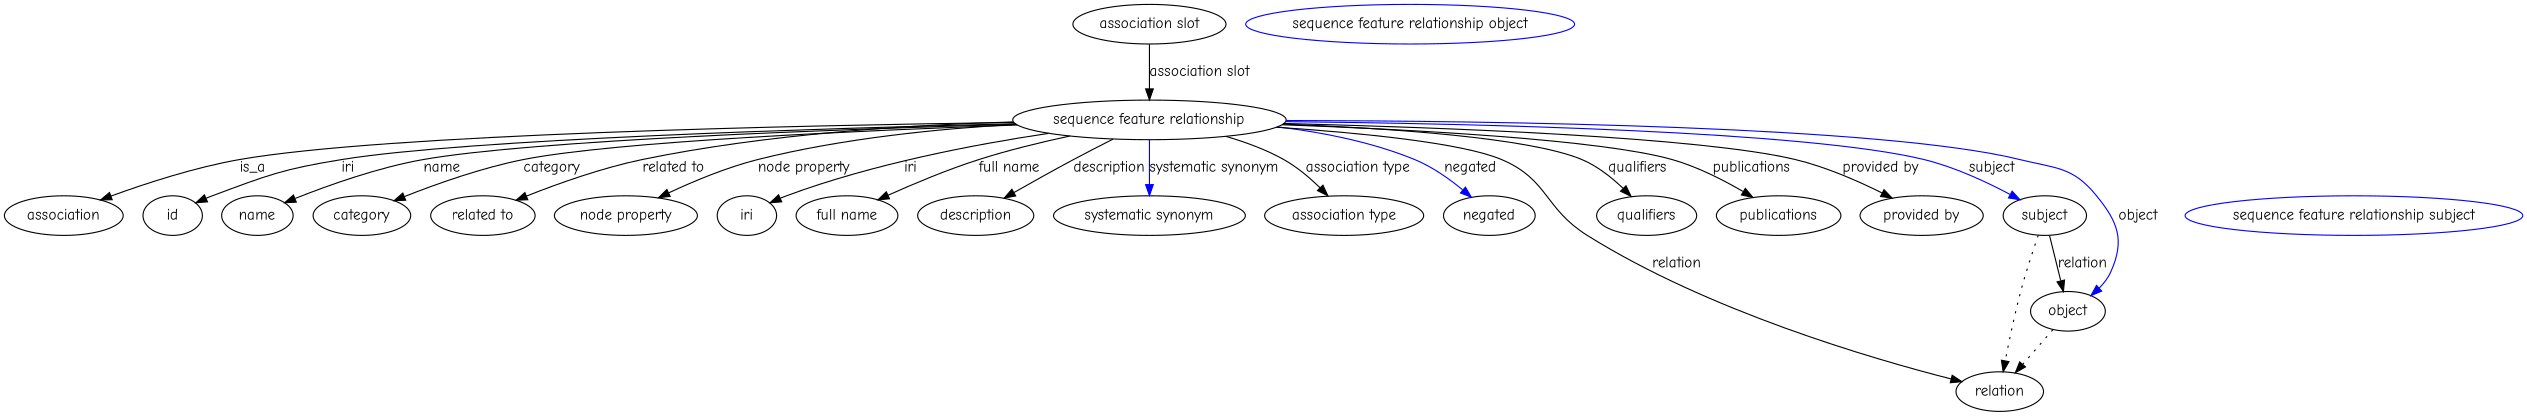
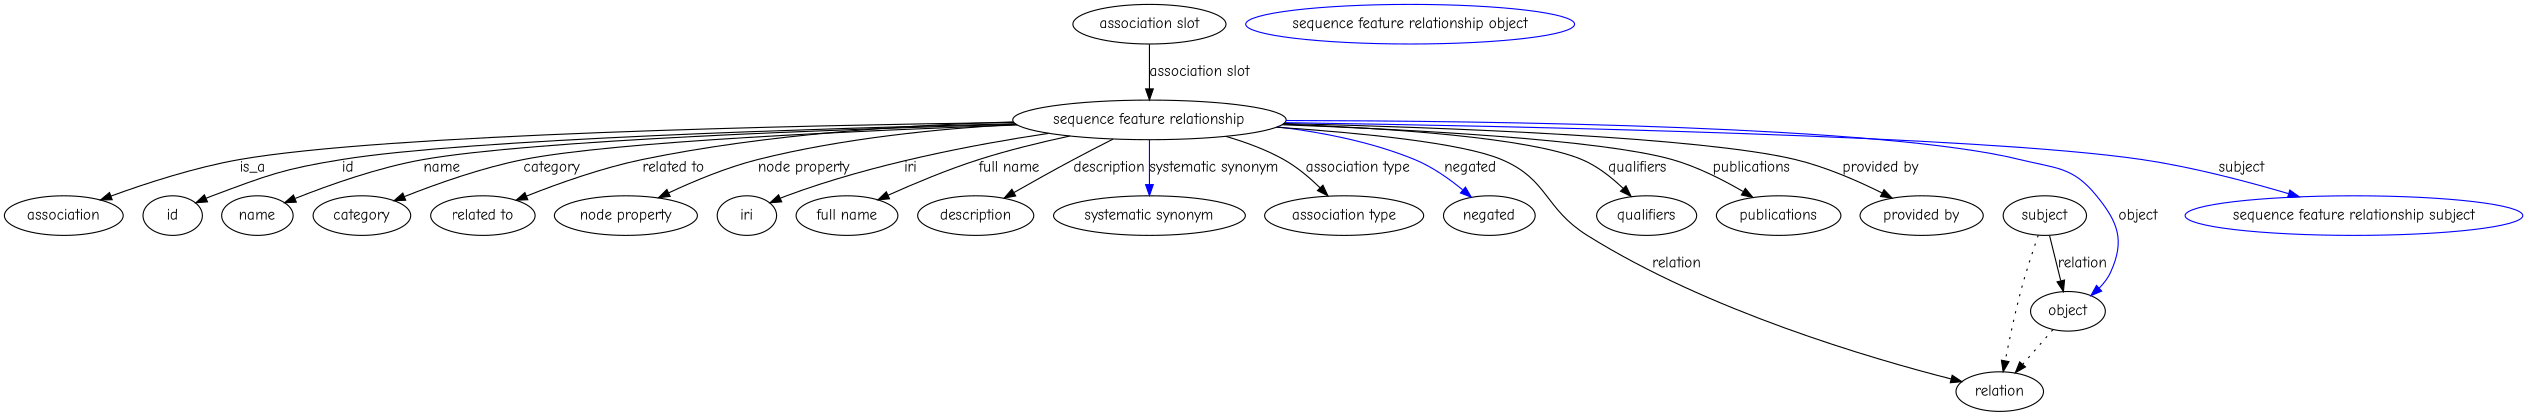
  digraph {
    fontname="Comic Neue"
    node [fontname="Comic Neue" color=black]
    edge [fontname="Comic Neue" color=black style=solid]
    n1 [height=0.5 label="sequence feature relationship" width=3.1453 color=""]
    association [height=0.5 width=1.3723 color=""]
    id [height=0.5 width=0.75]
    name [height=0.5 width=0.75]
    category [height=0.5 width=0.75]
    "related to" [height=0.5 width=0.75]
    "node property" [height=0.5 width=0.75]
    iri [height=0.5 width=0.75]
    "full name" [height=0.5 width=0.75]
    description [height=0.5 width=0.75]
    "systematic synonym" [height=0.5 width=0.75]
    "association type" [height=0.5 width=0.75]
    negated [height=0.5 width=0.75]
    relation [height=0.5 width=0.75]
    qualifiers [height=0.5 width=0.75]
    publications [height=0.5 width=0.75]
    "provided by" [height=0.5 width=0.75]
    subject [height=0.5 width=0.97656 color=""]
    object [height=0.5 width=0.88096 color=""]
    "association slot" [height=0.5 width=0.75]
    "sequence feature relationship subject" [color=blue height=0.5 width=0.75]
    "sequence feature relationship object" [color=blue height=0.5 width=0.75]
    n1 -> association [label=is_a color="" style=""]
-   n1 -> id [label=iri]
+   n1 -> id [label=id]
    n1 -> name [label=name]
    n1 -> category [label=category]
    n1 -> "related to" [label="related to"]
    n1 -> "node property" [label="node property"]
    n1 -> iri [label=iri]
    n1 -> "full name" [label="full name"]
    n1 -> description [label=description]
    n1 -> "systematic synonym" [color=blue label="systematic synonym"]
    n1 -> "association type" [label="association type"]
    n1 -> negated [color=blue label=negated]
    n1 -> relation [label=relation]
    n1 -> qualifiers [label=qualifiers]
    n1 -> publications [label=publications]
    n1 -> "provided by" [label="provided by"]
-   n1 -> subject [color=blue label=subject]
+   n1 -> "sequence feature relationship subject" [color=blue label=subject]
    n1 -> object [color=blue label=object]
    subject -> relation [style=dotted color=""]
    subject -> object [label=relation color="" style=""]
    object -> relation [style=dotted color=""]
    "association slot" -> n1 [label="association slot"]
  }
